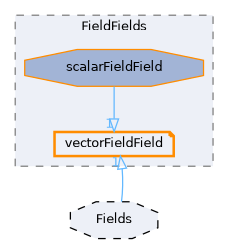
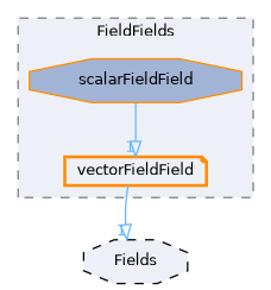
  digraph {
    compound=true
    node [color=darkorange fillcolor="#edf0f7" fontname=Helvetica fontsize=10 shape=octagon]
    edge [arrowhead=onormal color=steelblue1 fontcolor=steelblue1 fontname=Helvetica fontsize=10 headlabel=1 labeldistance=1.5 labelfontname=Helvetica labelfontsize=10]
    n1 [fillcolor="#a2b4d6" height=0.2 label=scalarFieldField style=filled width=0.4]
    n2 [height=0.2 label=vectorFieldField shape=note style="filled,bold" width=0.4]
    n3 [color=black height=0.2 label=Fields style="filled,dashed" width=0.4]
    subgraph cluster_1 {
      bgcolor="#edf0f7"
      fontname=Helvetica
      fontsize=10
      label=FieldFields
      pencolor=grey50
      style="filled,dashed"
      n1
      n2
    }
    n1 -> n2
-   n3 -> n2
+   n2 -> n3
  }
